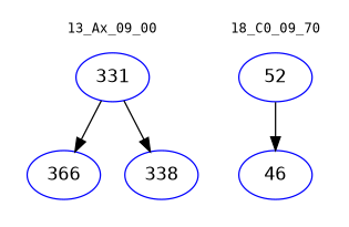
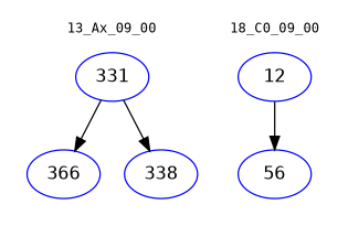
  digraph {
    fontname="DejaVu Sans Mono"
    node [color=blue fontname="DejaVu Sans Mono"]
    edge [color=black fontname="DejaVu Sans Mono"]
    n1 [label=331]
    n2 [label=366]
    n3 [label=338]
-   n4 [label=52]
-   n5 [label=46]
+   n4 [label=12]
+   n5 [label=56]
    subgraph cluster_1 {
      color=white
      fontsize=10
      label="13_Ax_09_00"
      n1
      n2
      n3
    }
    subgraph cluster_2 {
      color=white
      fontsize=10
-     label="18_C0_09_70"
+     label="18_C0_09_00"
      n4
      n5
    }
    n1 -> n2
    n1 -> n3
    n4 -> n5
  }
